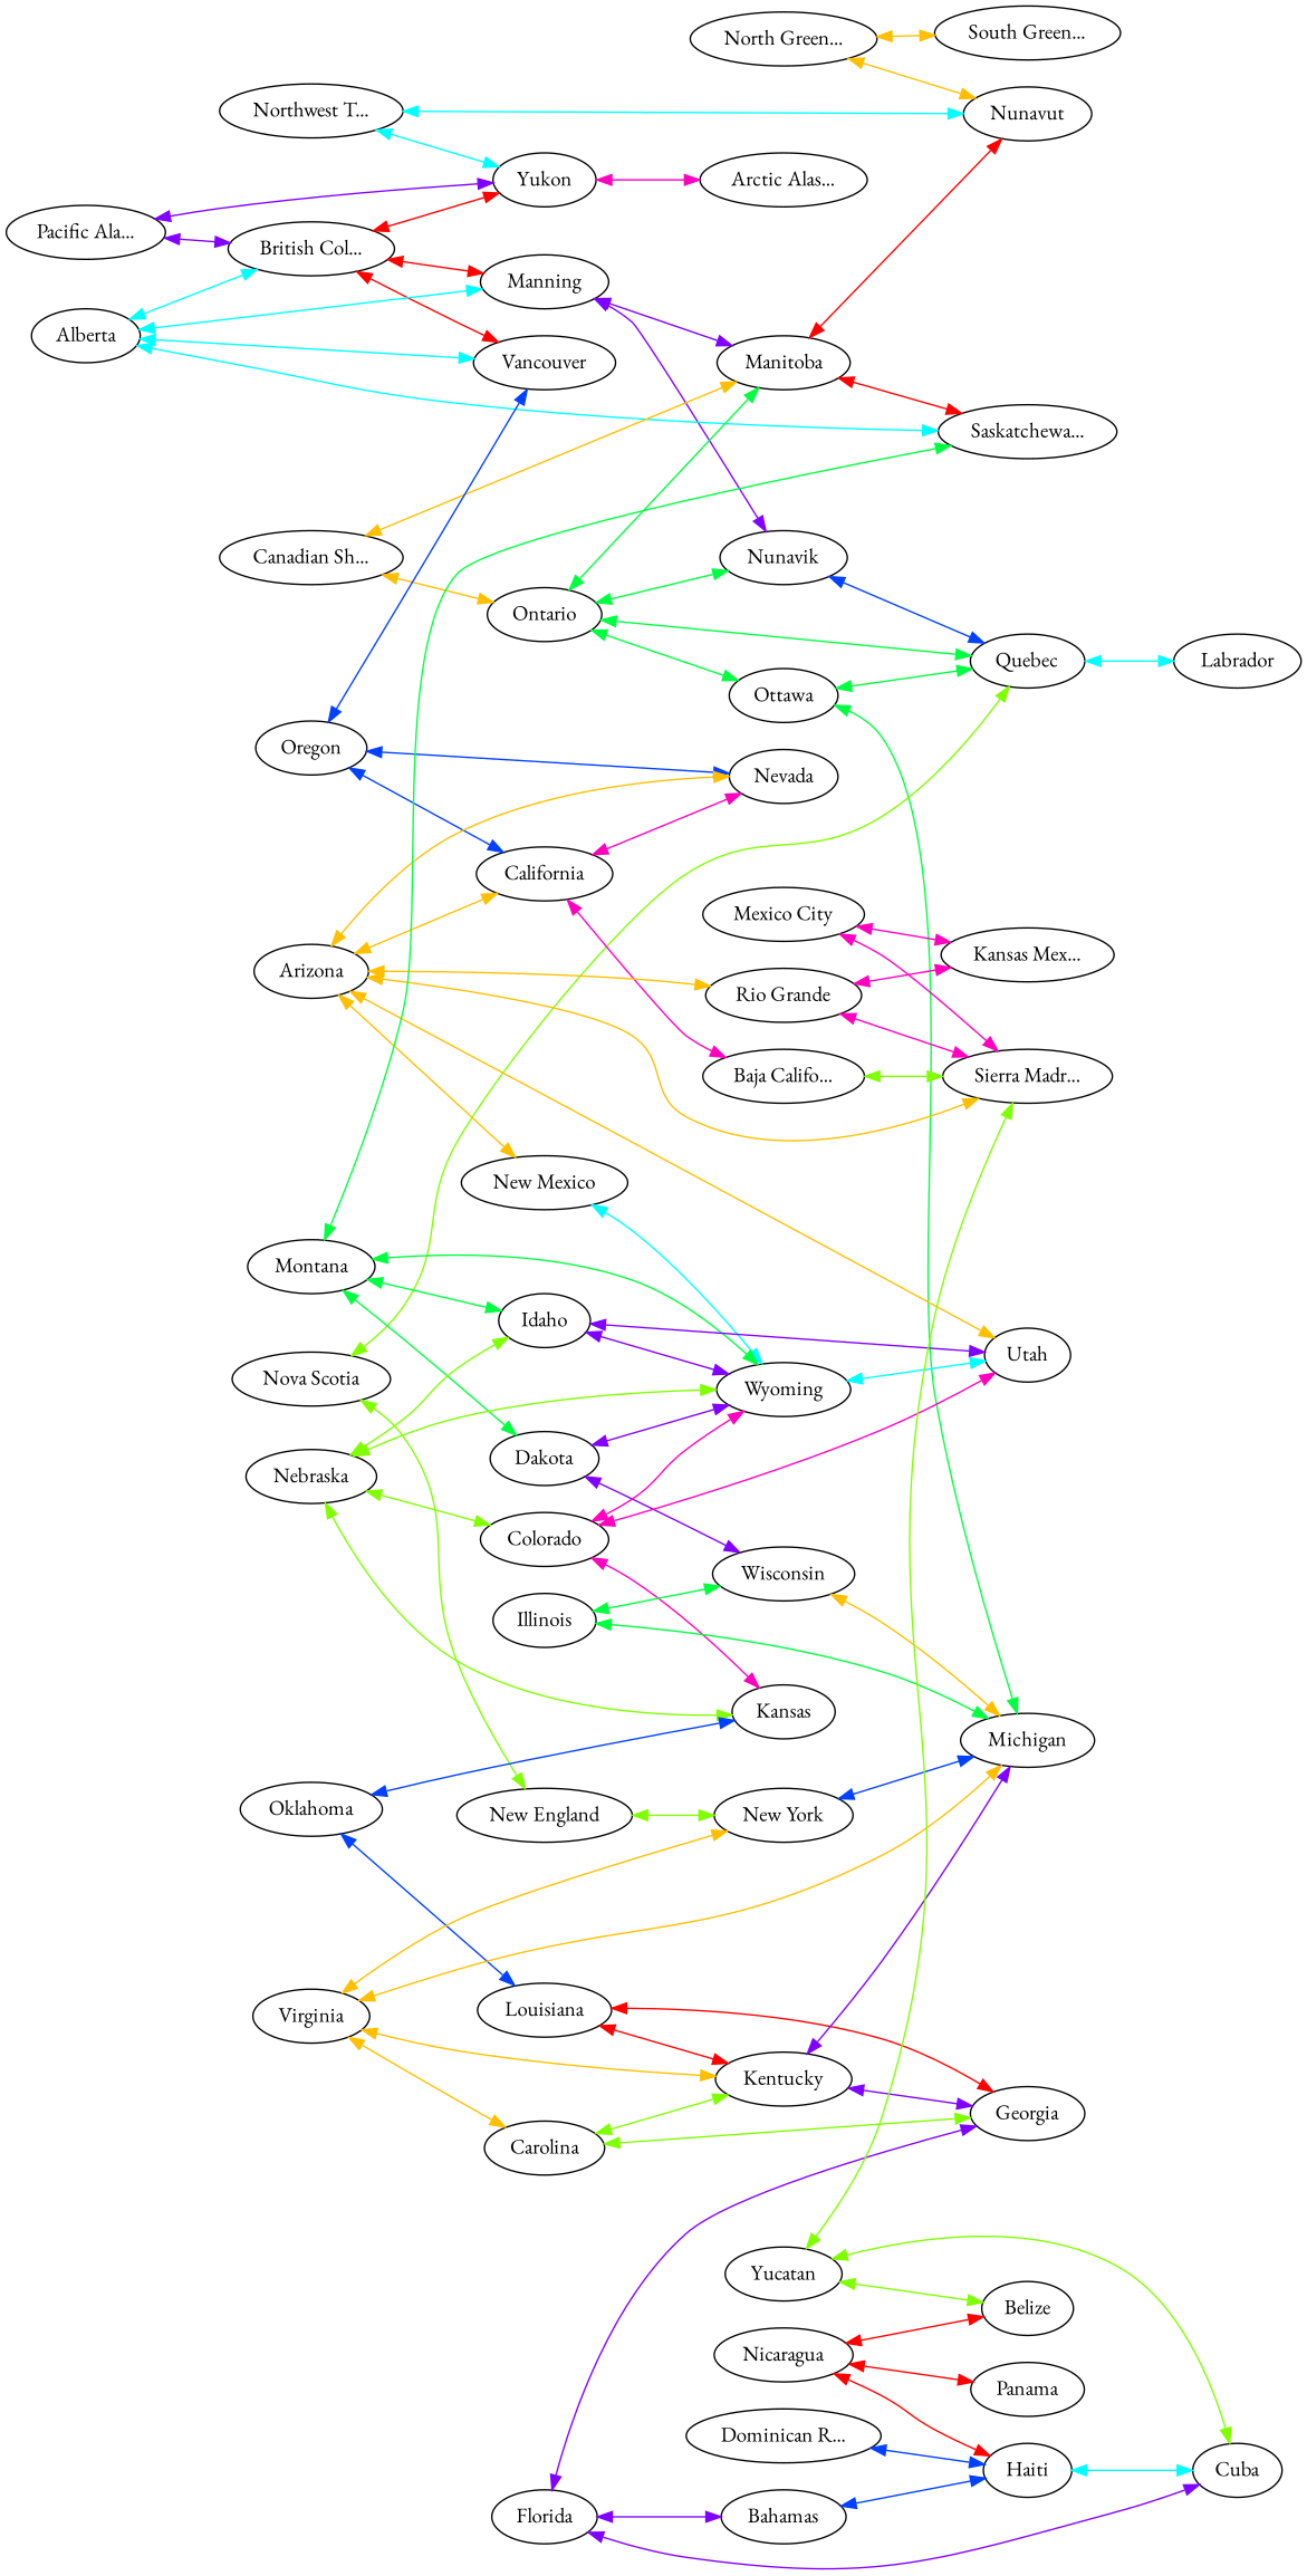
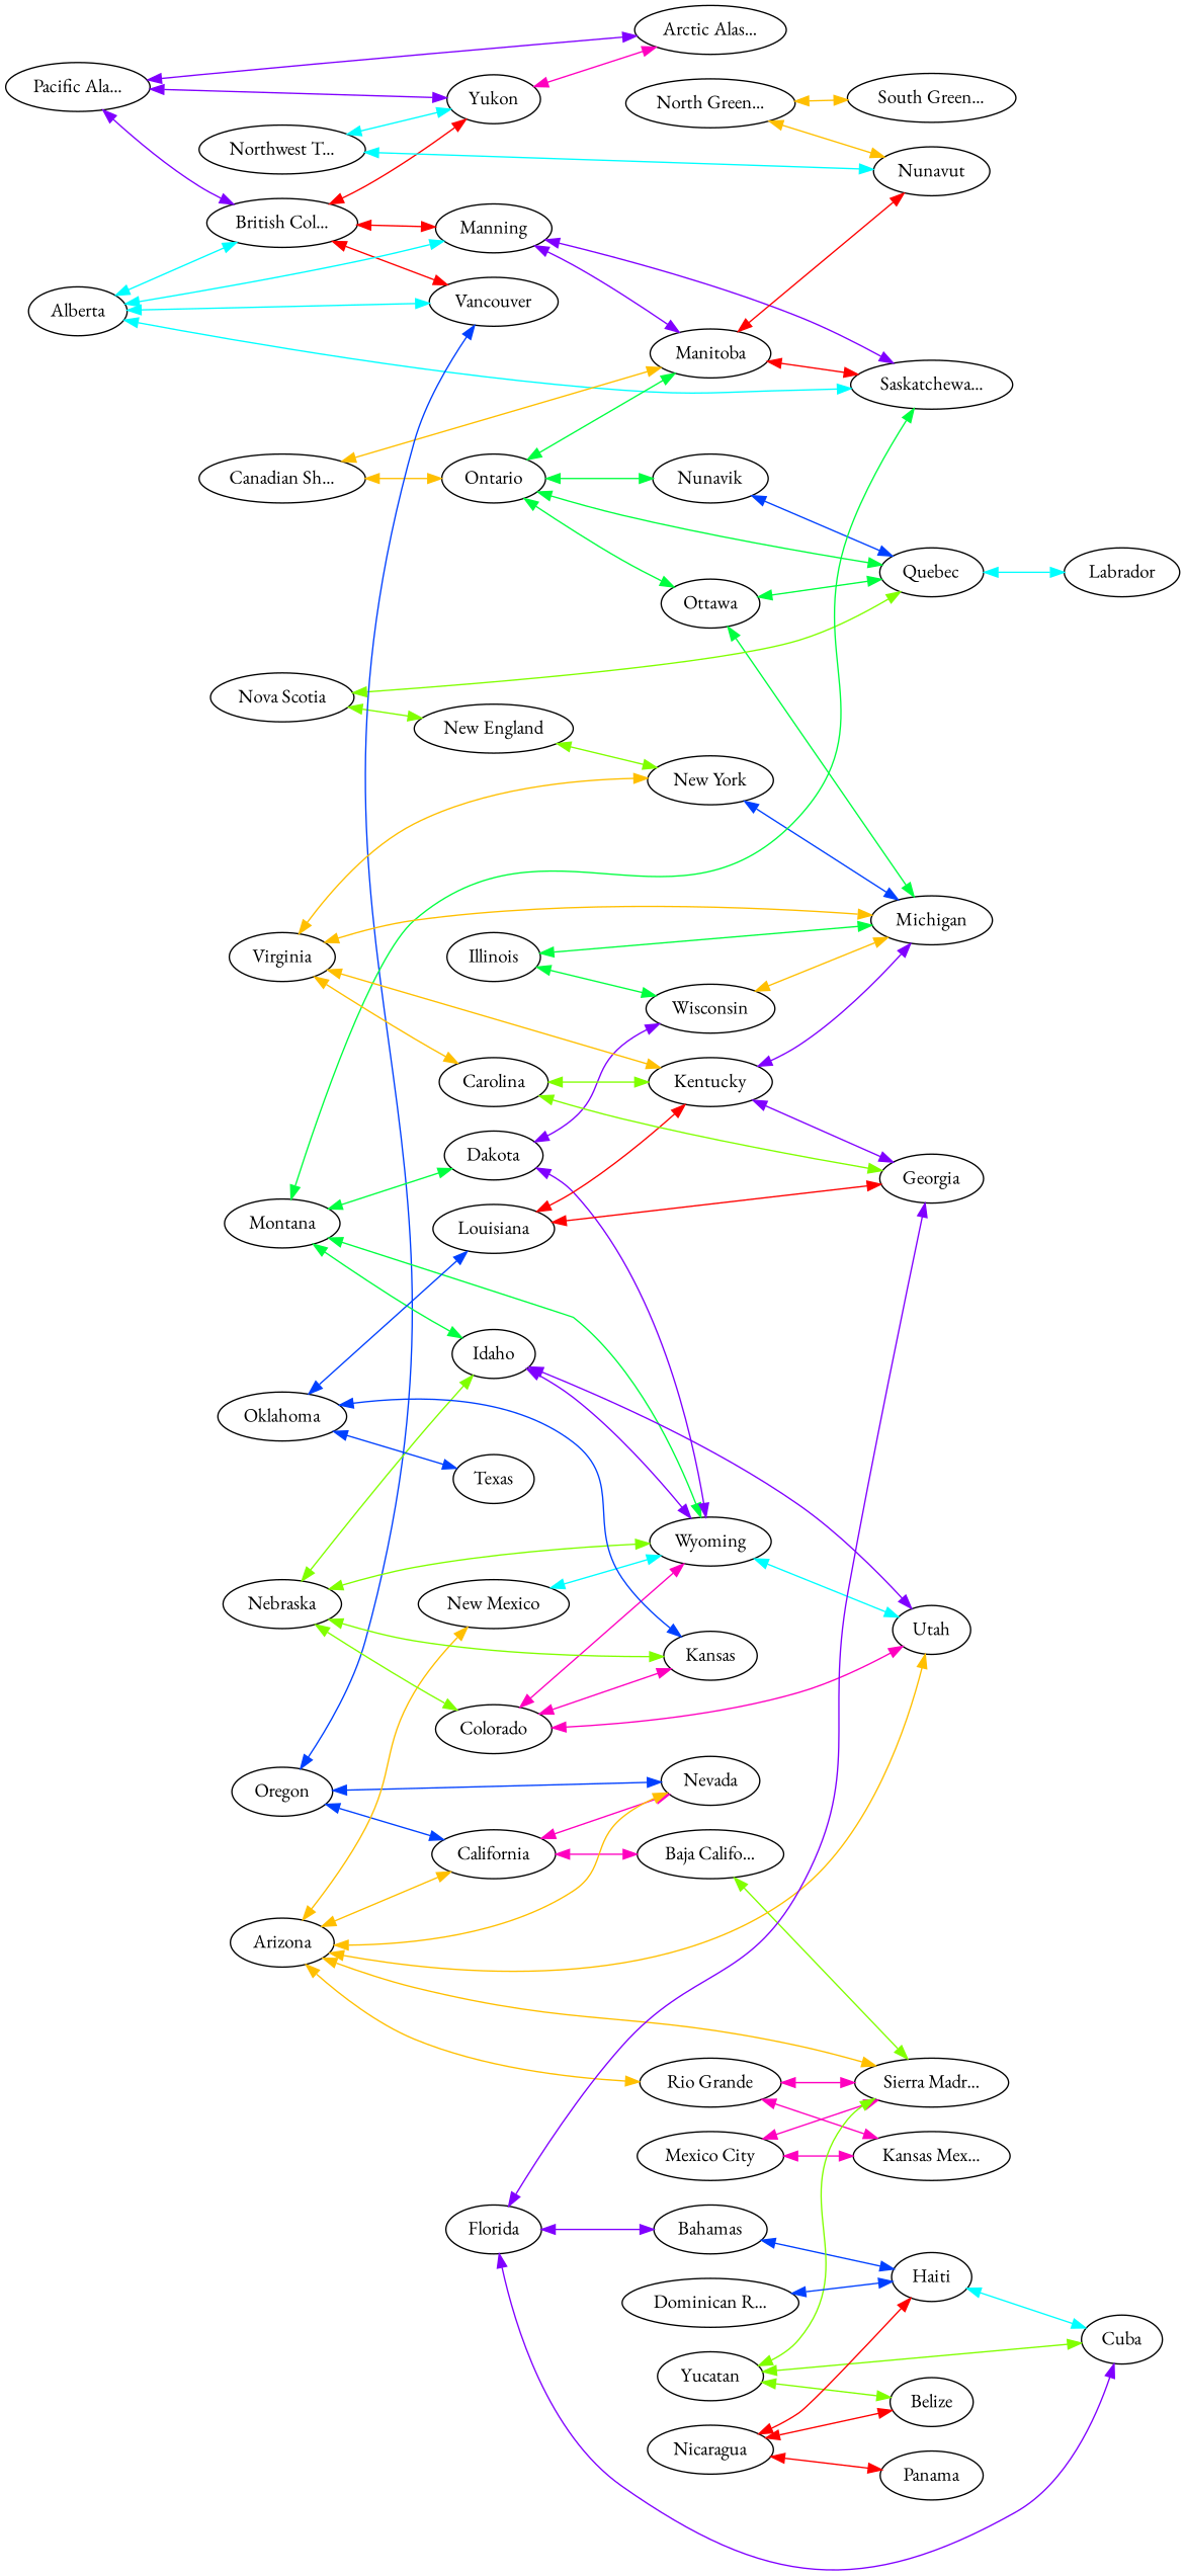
  graph {
    fontname="EB Garamond"
    rankdir=LR
    node [fontname="EB Garamond"]
    edge [color="0.125,1,1" dir=both fontname="EB Garamond"]
    n1 [label="Pacific Ala..."]
    n2 [label="Arctic Alas..."]
    n3 [label=Yukon]
    n4 [label="British Col..."]
    n5 [label=Vancouver]
    n6 [label=Manning]
    n7 [label="Northwest T..."]
    n8 [label=Nunavut]
    n9 [label="North Green..."]
    n10 [label="South Green..."]
    n11 [label="Saskatchewa..."]
    n12 [label=Manitoba]
    n13 [label=Alberta]
    n14 [label="Canadian Sh..."]
    n15 [label=Ontario]
    n16 [label=Ottawa]
    n17 [label=Nunavik]
    n18 [label=Quebec]
    n19 [label=Michigan]
    n20 [label=Labrador]
    n21 [label="Nova Scotia"]
    n22 [label="New England"]
    n23 [label="New York"]
    n24 [label=Oregon]
    n25 [label=California]
    n26 [label=Nevada]
    n27 [label="Baja Califo..."]
    n28 [label="Sierra Madr..."]
    n29 [label=Arizona]
    n30 [label="New Mexico"]
    n31 [label=Utah]
    n32 [label="Rio Grande"]
    n33 [label=Wyoming]
    n34 [label="Kansas Mex..."]
+   n35 [label=Texas]
    n36 [label=Montana]
    n37 [label=Idaho]
    n38 [label=Dakota]
    n39 [label=Wisconsin]
    n40 [label=Colorado]
    n41 [label=Kansas]
    n42 [label=Nebraska]
    n43 [label=Oklahoma]
    n44 [label=Louisiana]
    n45 [label=Kentucky]
    n46 [label=Georgia]
    n47 [label=Illinois]
    n48 [label=Virginia]
    n49 [label=Carolina]
    n50 [label=Florida]
    n51 [label=Cuba]
    n52 [label=Bahamas]
    n53 [label=Haiti]
    n54 [label="Mexico City"]
    n55 [label=Yucatan]
    n56 [label=Belize]
    n57 [label=Nicaragua]
    n58 [label=Panama]
    n59 [label="Dominican R..."]
+   n1 -- n2 [color="0.75,1,1"]
    n1 -- n3 [color="0.75,1,1"]
    n1 -- n4 [color="0.75,1,1"]
    n3 -- n2 [color="0.875,1,1"]
    n4 -- n3 [color="1,1,1"]
    n4 -- n5 [color="1,1,1"]
    n4 -- n6 [color="1,1,1"]
-   n6 -- n17 [color="0.75,1,1"]
+   n6 -- n11 [color="0.75,1,1"]
    n6 -- n12 [color="0.75,1,1"]
    n7 -- n3 [color="0.5,1,1"]
    n7 -- n8 [color="0.5,1,1"]
    n9 -- n8
    n9 -- n10
    n12 -- n8 [color="1,1,1"]
    n12 -- n11 [color="1,1,1"]
    n13 -- n4 [color="0.5,1,1"]
    n13 -- n5 [color="0.5,1,1"]
    n13 -- n6 [color="0.5,1,1"]
    n13 -- n11 [color="0.5,1,1"]
    n14 -- n12
    n14 -- n15
    n15 -- n12 [color="0.375,1,1"]
    n15 -- n16 [color="0.375,1,1"]
    n15 -- n17 [color="0.375,1,1"]
    n15 -- n18 [color="0.375,1,1"]
    n16 -- n18 [color="0.375,1,1"]
    n16 -- n19 [color="0.375,1,1"]
    n17 -- n18 [color="0.625,1,1"]
    n18 -- n20 [color="0.5,1,1"]
    n21 -- n18 [color="0.25,1,1"]
    n21 -- n22 [color="0.25,1,1"]
    n22 -- n23 [color="0.25,1,1"]
    n23 -- n19 [color="0.625,1,1"]
    n24 -- n5 [color="0.625,1,1"]
    n24 -- n25 [color="0.625,1,1"]
    n24 -- n26 [color="0.625,1,1"]
    n25 -- n26 [color="0.875,1,1"]
    n25 -- n27 [color="0.875,1,1"]
    n27 -- n28 [color="0.25,1,1"]
    n29 -- n25
    n29 -- n26
    n29 -- n28
    n29 -- n30
    n29 -- n31
    n29 -- n32
    n30 -- n33 [color="0.5,1,1"]
    n32 -- n28 [color="0.875,1,1"]
    n32 -- n34 [color="0.875,1,1"]
    n33 -- n31 [color="0.5,1,1"]
    n36 -- n11 [color="0.375,1,1"]
    n36 -- n33 [color="0.375,1,1"]
    n36 -- n37 [color="0.375,1,1"]
    n36 -- n38 [color="0.375,1,1"]
    n37 -- n31 [color="0.75,1,1"]
    n37 -- n33 [color="0.75,1,1"]
    n38 -- n33 [color="0.75,1,1"]
    n38 -- n39 [color="0.75,1,1"]
    n39 -- n19
    n40 -- n31 [color="0.875,1,1"]
    n40 -- n33 [color="0.875,1,1"]
    n40 -- n41 [color="0.875,1,1"]
    n42 -- n33 [color="0.25,1,1"]
    n42 -- n37 [color="0.25,1,1"]
    n42 -- n40 [color="0.25,1,1"]
    n42 -- n41 [color="0.25,1,1"]
+   n43 -- n35 [color="0.625,1,1"]
    n43 -- n41 [color="0.625,1,1"]
    n43 -- n44 [color="0.625,1,1"]
    n44 -- n45 [color="1,1,1"]
    n44 -- n46 [color="1,1,1"]
    n45 -- n19 [color="0.75,1,1"]
    n45 -- n46 [color="0.75,1,1"]
    n47 -- n19 [color="0.375,1,1"]
    n47 -- n39 [color="0.375,1,1"]
    n48 -- n19
    n48 -- n23
    n48 -- n45
    n48 -- n49
    n49 -- n45 [color="0.25,1,1"]
    n49 -- n46 [color="0.25,1,1"]
    n50 -- n46 [color="0.75,1,1"]
    n50 -- n51 [color="0.75,1,1"]
    n50 -- n52 [color="0.75,1,1"]
    n52 -- n53 [color="0.625,1,1"]
    n53 -- n51 [color="0.5,1,1"]
    n54 -- n28 [color="0.875,1,1"]
    n54 -- n34 [color="0.875,1,1"]
    n55 -- n28 [color="0.25,1,1"]
    n55 -- n51 [color="0.25,1,1"]
    n55 -- n56 [color="0.25,1,1"]
    n57 -- n53 [color="1,1,1"]
    n57 -- n56 [color="1,1,1"]
    n57 -- n58 [color="1,1,1"]
    n59 -- n53 [color="0.625,1,1"]
  }
